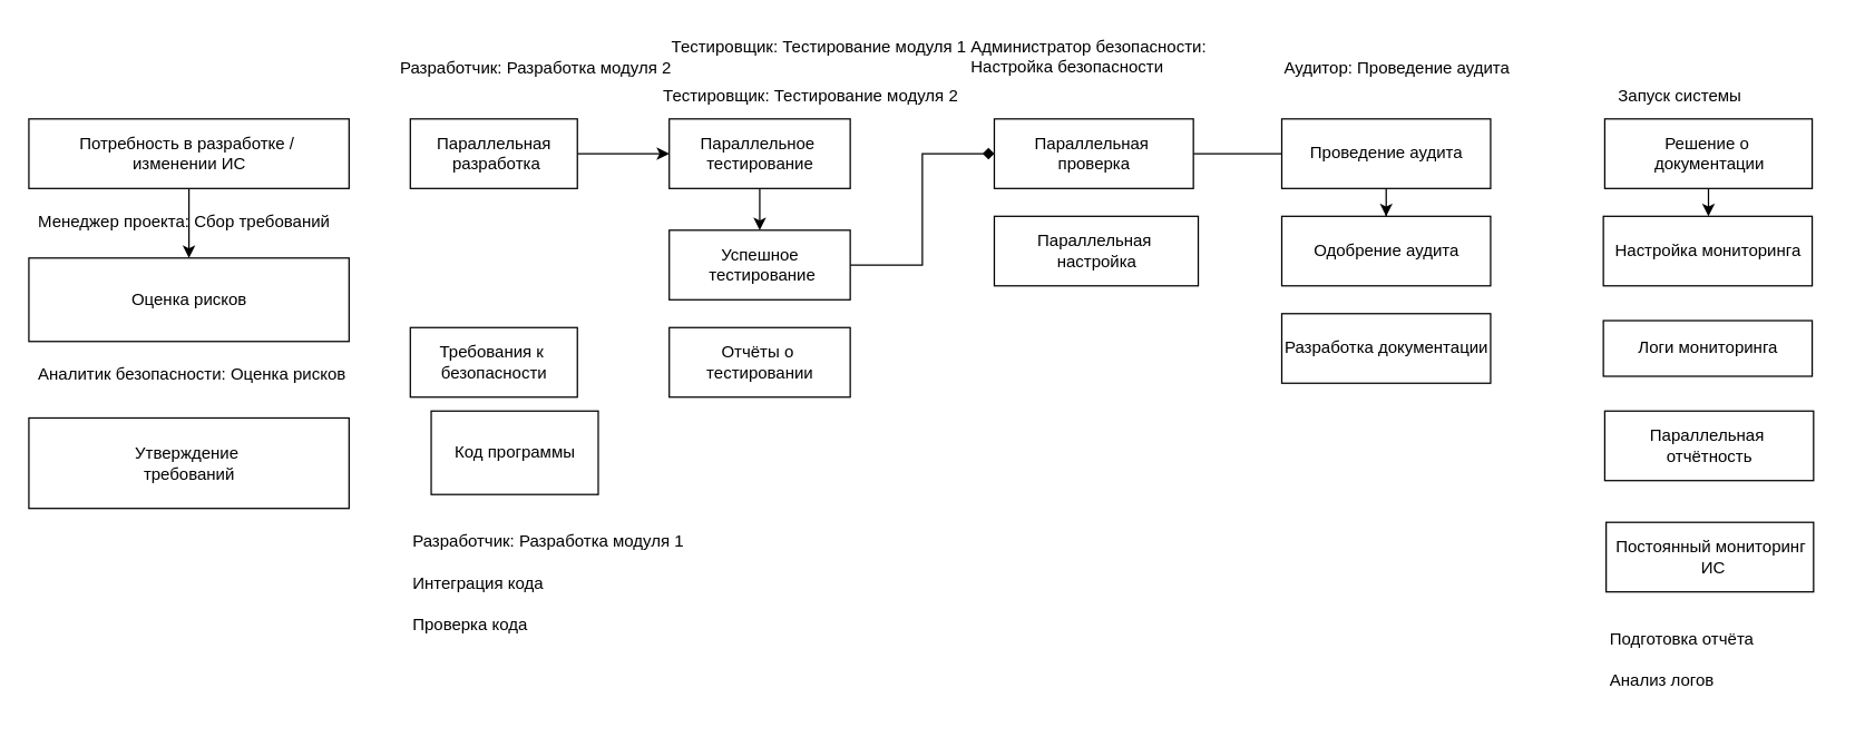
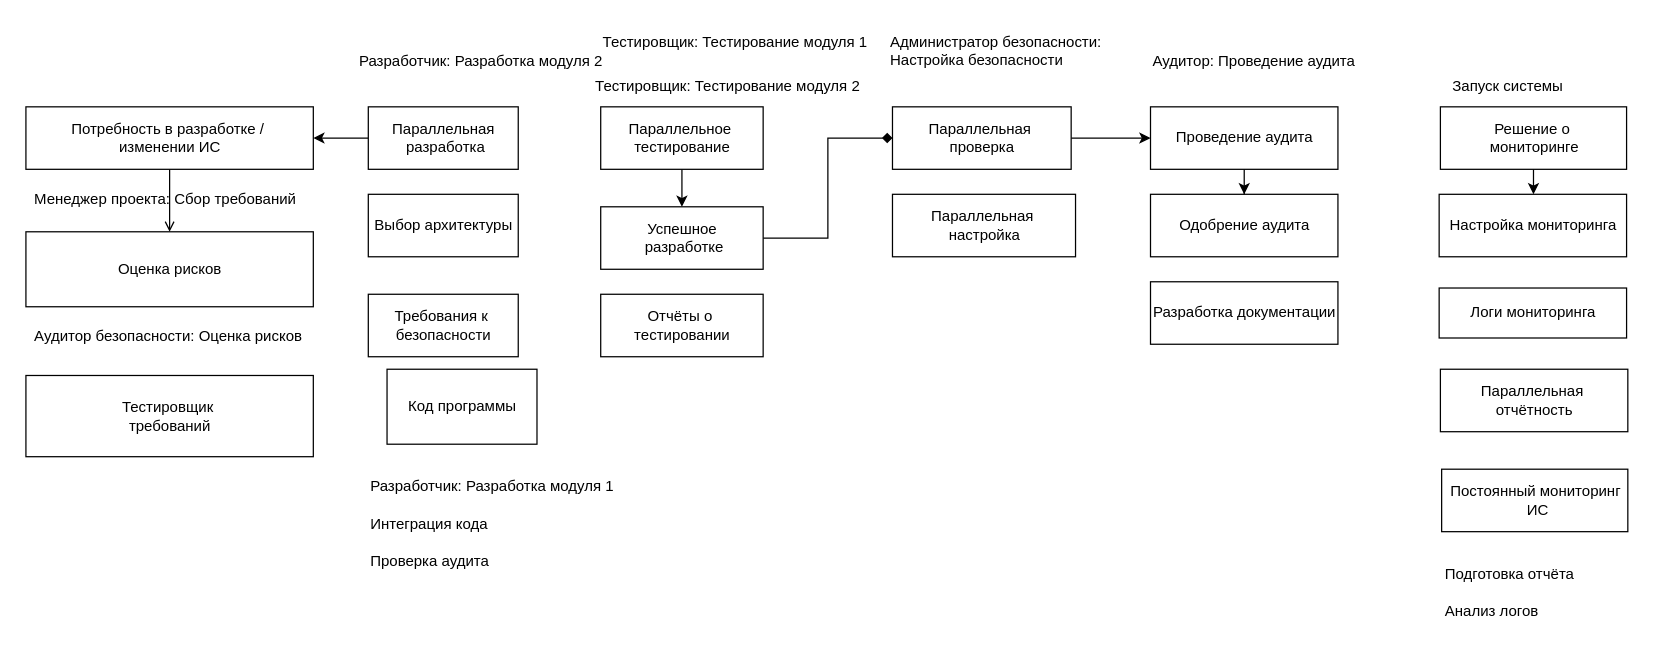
  <mxCell id="0" />
  <mxCell id="1" parent="0" />
- <mxCell id="2" value="" style="edgeStyle=orthogonalEdgeStyle;rounded=0;orthogonalLoop=1;jettySize=auto;html=1;" parent="1" source="3" target="31" edge="1"><mxGeometry relative="1" as="geometry" /></mxCell>
+ <mxCell id="2" value="" style="edgeStyle=orthogonalEdgeStyle;rounded=0;orthogonalLoop=1;jettySize=auto;html=1;endArrow=open;" parent="1" source="3" target="31" edge="1"><mxGeometry relative="1" as="geometry" /></mxCell>
  <mxCell id="3" value="Потребность в разработке /&amp;nbsp;&lt;div&gt;изменении ИС&lt;/div&gt;" style="startEvent;html=1;" parent="1" vertex="1"><mxGeometry x="20" y="85" width="230" height="50" as="geometry" /></mxCell>
  <mxCell id="4" value="Менеджер проекта: Сбор требований" style="text;html=1;" parent="1" vertex="1"><mxGeometry x="25" y="145" width="150" height="40" as="geometry" /></mxCell>
- <mxCell id="5" value="Аналитик безопасности: Оценка рисков" style="text;html=1;" parent="1" vertex="1"><mxGeometry x="25" y="255" width="220" height="40" as="geometry" /></mxCell>
+ <mxCell id="5" value="Аудитор безопасности: Оценка рисков" style="text;html=1;" parent="1" vertex="1"><mxGeometry x="25" y="255" width="220" height="40" as="geometry" /></mxCell>
  <mxCell id="6" value="Разработчик: Разработка модуля 1" style="text;html=1;" parent="1" vertex="1"><mxGeometry x="294" y="375" width="150" height="40" as="geometry" /></mxCell>
  <mxCell id="7" value="Разработчик: Разработка модуля 2" style="text;html=1;" parent="1" vertex="1"><mxGeometry x="285" y="35" width="150" height="40" as="geometry" /></mxCell>
  <mxCell id="8" value="Тестировщик: Тестирование модуля 1" style="text;html=1;" parent="1" vertex="1"><mxGeometry x="480" y="20" width="150" height="40" as="geometry" /></mxCell>
  <mxCell id="9" value="Тестировщик: Тестирование модуля 2" style="text;html=1;" parent="1" vertex="1"><mxGeometry x="474" y="55" width="150" height="40" as="geometry" /></mxCell>
- <mxCell id="10" value="Администратор безопасности:&lt;div&gt;Настройка безопасности&lt;/div&gt;" style="text;html=1;" parent="1" vertex="1"><mxGeometry x="695" y="20" width="150" height="40" as="geometry" /></mxCell>
+ <mxCell id="10" value="Администратор безопасности:&lt;div&gt;Настройка безопасности&lt;/div&gt;" style="text;html=1;" parent="1" vertex="1"><mxGeometry x="710" y="20" width="150" height="40" as="geometry" /></mxCell>
  <mxCell id="11" value="Аудитор: Проведение аудита" style="text;html=1;" parent="1" vertex="1"><mxGeometry x="920" y="35" width="150" height="40" as="geometry" /></mxCell>
- <mxCell id="12" value="Утверждение&amp;nbsp;&lt;div&gt;требований&lt;/div&gt;" style="gateway;html=1;" parent="1" vertex="1"><mxGeometry x="20" y="300" width="230" height="65" as="geometry" /></mxCell>
+ <mxCell id="12" value="Тестировщик&amp;nbsp;&lt;div&gt;требований&lt;/div&gt;" style="gateway;html=1;" parent="1" vertex="1"><mxGeometry x="20" y="300" width="230" height="65" as="geometry" /></mxCell>
+ <mxCell id="13" value="Выбор архитектуры" style="gateway;html=1;" parent="1" vertex="1"><mxGeometry x="294" y="155" width="120" height="50" as="geometry" /></mxCell>
  <mxCell id="14" style="edgeStyle=orthogonalEdgeStyle;rounded=0;orthogonalLoop=1;jettySize=auto;html=1;entryX=0;entryY=0.5;entryDx=0;entryDy=0;endArrow=diamond;" parent="1" source="15" target="25" edge="1"><mxGeometry relative="1" as="geometry" /></mxCell>
- <mxCell id="15" value="Успешное&lt;div&gt;&amp;nbsp;тестирование&lt;/div&gt;" style="gateway;html=1;" parent="1" vertex="1"><mxGeometry x="480" y="165" width="130" height="50" as="geometry" /></mxCell>
+ <mxCell id="15" value="Успешное&lt;div&gt;&amp;nbsp;разработке&lt;/div&gt;" style="gateway;html=1;" parent="1" vertex="1"><mxGeometry x="480" y="165" width="130" height="50" as="geometry" /></mxCell>
  <mxCell id="16" value="Одобрение аудита" style="gateway;html=1;" parent="1" vertex="1"><mxGeometry x="920" y="155" width="150" height="50" as="geometry" /></mxCell>
  <mxCell id="17" value="" style="edgeStyle=orthogonalEdgeStyle;rounded=0;orthogonalLoop=1;jettySize=auto;html=1;" parent="1" source="18" target="35" edge="1"><mxGeometry relative="1" as="geometry" /></mxCell>
- <mxCell id="18" value="Решение о&amp;nbsp;&lt;div&gt;документации&lt;/div&gt;" style="gateway;html=1;" parent="1" vertex="1"><mxGeometry x="1152" y="85" width="149" height="50" as="geometry" /></mxCell>
- <mxCell id="19" style="edgeStyle=orthogonalEdgeStyle;rounded=0;orthogonalLoop=1;jettySize=auto;html=1;entryX=0;entryY=0.5;entryDx=0;entryDy=0;" parent="1" source="20" target="22" edge="1"><mxGeometry relative="1" as="geometry" /></mxCell>
+ <mxCell id="18" value="Решение о&amp;nbsp;&lt;div&gt;мониторинге&lt;/div&gt;" style="gateway;html=1;" parent="1" vertex="1"><mxGeometry x="1152" y="85" width="149" height="50" as="geometry" /></mxCell>
+ <mxCell id="19" style="edgeStyle=orthogonalEdgeStyle;rounded=0;orthogonalLoop=1;jettySize=auto;html=1;" parent="1" source="20" target="3" edge="1"><mxGeometry relative="1" as="geometry" /></mxCell>
  <mxCell id="20" value="Параллельная&lt;div&gt;&amp;nbsp;разработка&lt;/div&gt;" style="parallelGateway;html=1;" parent="1" vertex="1"><mxGeometry x="294" y="85" width="120" height="50" as="geometry" /></mxCell>
  <mxCell id="21" style="edgeStyle=orthogonalEdgeStyle;rounded=0;orthogonalLoop=1;jettySize=auto;html=1;entryX=0.5;entryY=0;entryDx=0;entryDy=0;" parent="1" source="22" target="15" edge="1"><mxGeometry relative="1" as="geometry" /></mxCell>
  <mxCell id="22" value="Параллельное&amp;nbsp;&lt;div&gt;тестирование&lt;/div&gt;" style="parallelGateway;html=1;" parent="1" vertex="1"><mxGeometry x="480" y="85" width="130" height="50" as="geometry" /></mxCell>
  <mxCell id="23" value="Параллельная&amp;nbsp;&lt;div&gt;настройка&lt;/div&gt;" style="parallelGateway;html=1;" parent="1" vertex="1"><mxGeometry x="713.5" y="155" width="146.5" height="50" as="geometry" /></mxCell>
- <mxCell id="24" style="edgeStyle=orthogonalEdgeStyle;rounded=0;orthogonalLoop=1;jettySize=auto;html=1;entryX=0;entryY=0.5;entryDx=0;entryDy=0;endArrow=none;" parent="1" source="25" target="34" edge="1"><mxGeometry relative="1" as="geometry" /></mxCell>
+ <mxCell id="24" style="edgeStyle=orthogonalEdgeStyle;rounded=0;orthogonalLoop=1;jettySize=auto;html=1;entryX=0;entryY=0.5;entryDx=0;entryDy=0;" parent="1" source="25" target="34" edge="1"><mxGeometry relative="1" as="geometry" /></mxCell>
  <mxCell id="25" value="Параллельная&amp;nbsp;&lt;div&gt;проверка&lt;/div&gt;" style="parallelGateway;html=1;" parent="1" vertex="1"><mxGeometry x="713.5" y="85" width="143" height="50" as="geometry" /></mxCell>
  <mxCell id="26" value="Параллельная&amp;nbsp;&lt;div&gt;отчётность&lt;/div&gt;" style="parallelGateway;html=1;" parent="1" vertex="1"><mxGeometry x="1152" y="295" width="150" height="50" as="geometry" /></mxCell>
  <mxCell id="27" value="Требования к&amp;nbsp;&lt;div&gt;безопасности&lt;/div&gt;" style="dataObject;html=1;" parent="1" vertex="1"><mxGeometry x="294" y="235" width="120" height="50" as="geometry" /></mxCell>
  <mxCell id="28" value="Код программы" style="dataObject;html=1;" parent="1" vertex="1"><mxGeometry x="309" y="295" width="120" height="60" as="geometry" /></mxCell>
  <mxCell id="29" value="Отчёты о&amp;nbsp;&lt;div&gt;тестировании&lt;/div&gt;" style="dataObject;html=1;" parent="1" vertex="1"><mxGeometry x="480" y="235" width="130" height="50" as="geometry" /></mxCell>
  <mxCell id="30" value="Логи мониторинга" style="dataObject;html=1;" parent="1" vertex="1"><mxGeometry x="1151" y="230" width="150" height="40" as="geometry" /></mxCell>
  <mxCell id="31" value="Оценка рисков" style="subprocess;html=1;" parent="1" vertex="1"><mxGeometry x="20" y="185" width="230" height="60" as="geometry" /></mxCell>
  <mxCell id="32" value="Разработка документации" style="subprocess;html=1;" parent="1" vertex="1"><mxGeometry x="920" y="225" width="150" height="50" as="geometry" /></mxCell>
  <mxCell id="33" style="edgeStyle=orthogonalEdgeStyle;rounded=0;orthogonalLoop=1;jettySize=auto;html=1;" parent="1" source="34" target="16" edge="1"><mxGeometry relative="1" as="geometry" /></mxCell>
  <mxCell id="34" value="Проведение аудита" style="subprocess;html=1;" parent="1" vertex="1"><mxGeometry x="920" y="85" width="150" height="50" as="geometry" /></mxCell>
  <mxCell id="35" value="Настройка мониторинга" style="subprocess;html=1;" parent="1" vertex="1"><mxGeometry x="1151" y="155" width="150" height="50" as="geometry" /></mxCell>
  <mxCell id="36" value="Постоянный мониторинг&lt;div&gt;&amp;nbsp;ИС&lt;/div&gt;" style="endEvent;html=1;" parent="1" vertex="1"><mxGeometry x="1153" y="375" width="149" height="50" as="geometry" /></mxCell>
  <mxCell id="37" value="Интеграция кода" style="text;html=1;" parent="1" vertex="1"><mxGeometry x="294" y="405" width="150" height="40" as="geometry" /></mxCell>
- <mxCell id="38" value="Проверка кода" style="text;html=1;" parent="1" vertex="1"><mxGeometry x="294" y="435" width="150" height="40" as="geometry" /></mxCell>
+ <mxCell id="38" value="Проверка аудита" style="text;html=1;" parent="1" vertex="1"><mxGeometry x="294" y="435" width="150" height="40" as="geometry" /></mxCell>
  <mxCell id="39" value="Подготовка отчёта" style="text;html=1;" parent="1" vertex="1"><mxGeometry x="1154" y="445" width="150" height="40" as="geometry" /></mxCell>
  <mxCell id="40" value="Запуск системы" style="text;html=1;" parent="1" vertex="1"><mxGeometry x="1160" y="55" width="150" height="40" as="geometry" /></mxCell>
  <mxCell id="41" value="Анализ логов" style="text;html=1;" parent="1" vertex="1"><mxGeometry x="1154" y="475" width="150" height="40" as="geometry" /></mxCell>
